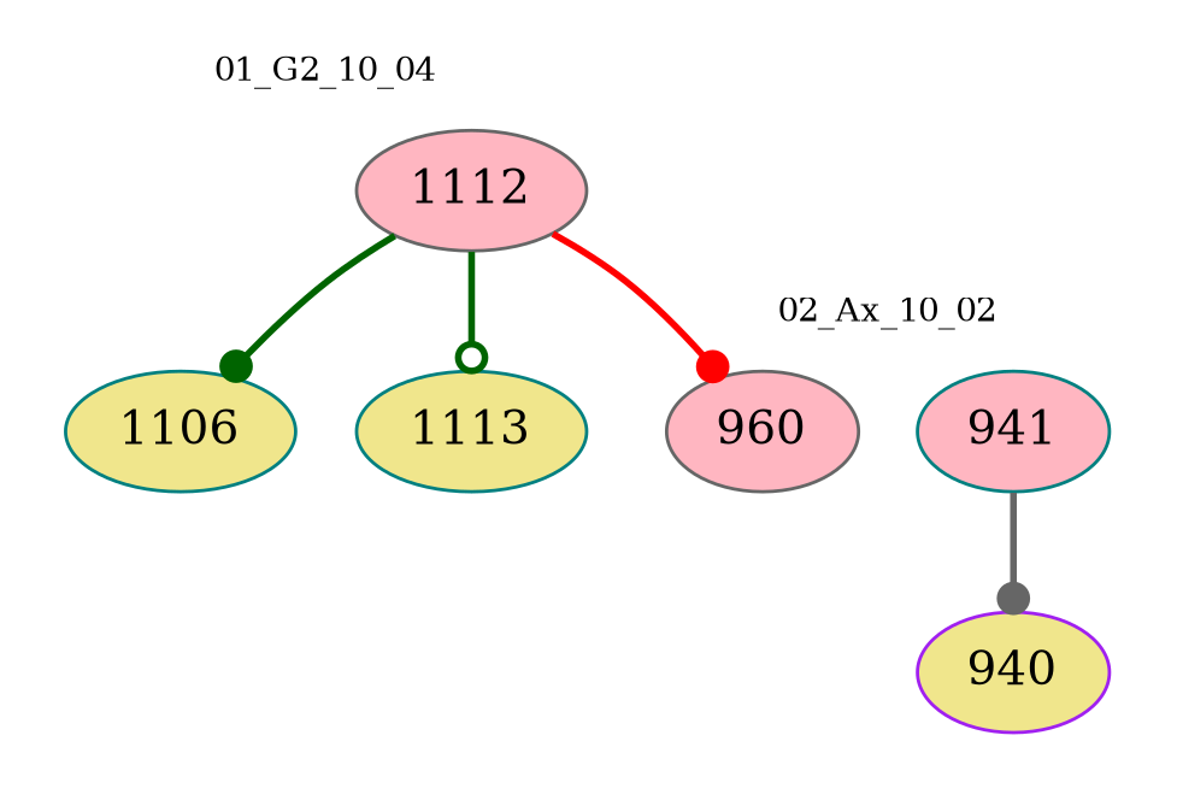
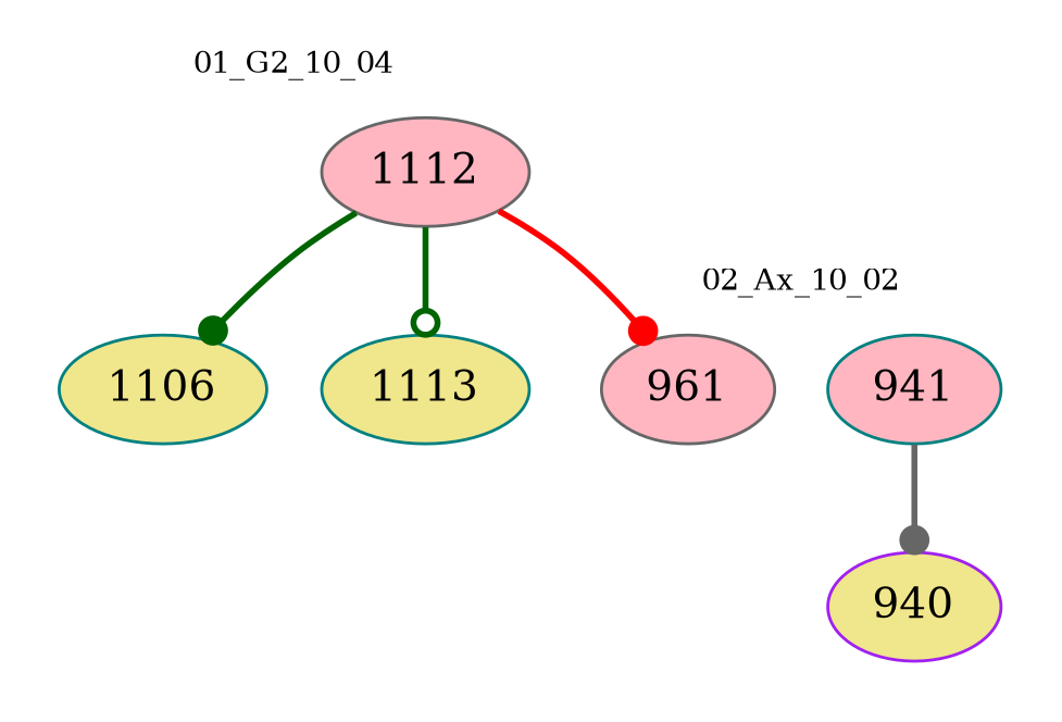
  digraph {
    node [color=teal fillcolor=lightpink style=filled]
    edge [arrowhead=dot color=darkgreen style=bold]
    n1 [label=941]
    n2 [color=purple fillcolor=khaki label=940]
-   n3 [color=gray40 label=960]
+   n3 [color=gray40 label=961]
    n4 [color=gray40 label=1112]
    n5 [fillcolor=khaki label=1106]
    n6 [fillcolor=khaki label=1113]
    subgraph cluster_1 {
      color=white
      fontsize=10
      label="02_Ax_10_02"
      n1
      n2
      n3
    }
    subgraph cluster_2 {
      color=white
      fontsize=10
      label="01_G2_10_04"
      n4
      n5
      n6
    }
    n1 -> n2 [color=gray40]
    n4 -> n3 [color=red]
    n4 -> n5
    n4 -> n6 [arrowhead=odot]
  }
